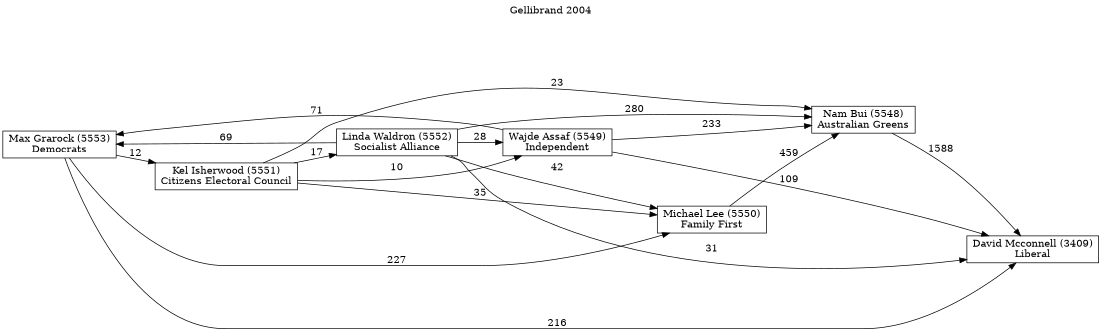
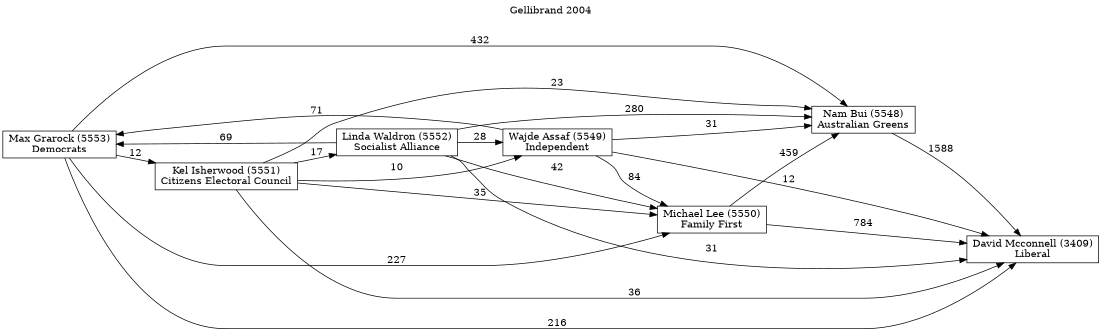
  digraph {
    label="Gellibrand 2004"
    labelloc=t
    mclimit=10
    rankdir=LR
    node [shape=box]
    n1 [label="David Mcconnell (3409)\nLiberal"]
    n2 [label="Nam Bui (5548)\nAustralian Greens"]
    n3 [label="Michael Lee (5550)\nFamily First"]
    n4 [label="Max Grarock (5553)\nDemocrats"]
    n5 [label="Kel Isherwood (5551)\nCitizens Electoral Council"]
    n6 [label="Wajde Assaf (5549)\nIndependent"]
    n7 [label="Linda Waldron (5552)\nSocialist Alliance"]
    n2 -> n1 [label=1588]
+   n3 -> n1 [label=784]
    n3 -> n2 [label=459]
    n4 -> n1 [label=216]
+   n4 -> n2 [label=432]
    n4 -> n3 [label=227]
    n4 -> n5 [label=12]
+   n5 -> n1 [label=36]
    n5 -> n2 [label=23]
    n5 -> n3 [label=35]
    n5 -> n6 [label=10]
    n5 -> n7 [label=17]
-   n6 -> n1 [label=109]
-   n6 -> n2 [label=233]
+   n6 -> n1 [label=12]
+   n6 -> n2 [label=31]
+   n6 -> n3 [label=84]
    n6 -> n4 [label=71]
    n7 -> n1 [label=31]
    n7 -> n2 [label=280]
    n7 -> n3 [label=42]
    n7 -> n4 [label=69]
    n7 -> n6 [label=28]
  }
